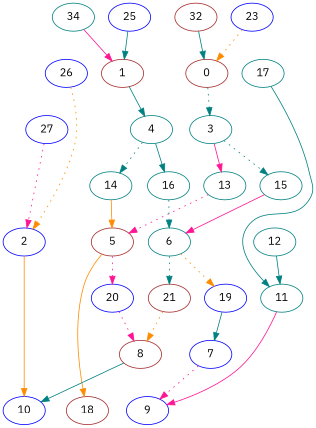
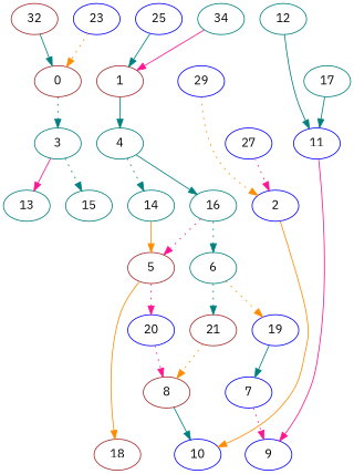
  digraph {
    fontname="IBM Plex Sans"
    node [color=blue fontname="IBM Plex Sans"]
    edge [color=teal fontname="IBM Plex Sans" style=solid weight=0]
    0 [color=brown]
    3 [color=teal]
    13 [color=teal]
    15 [color=teal]
    1 [color=brown]
    4 [color=teal]
    14 [color=teal]
    16 [color=teal]
    2
    10
    5 [color=brown]
    6 [color=teal]
    18 [color=brown]
    20
    8 [color=brown]
    19
    21 [color=brown]
    7
    9
-   11 [color=teal]
+   11
    12 [color=teal]
    17 [color=teal]
    n23 [color=brown label=32]
    23
    n25 [color=teal label=34]
    25
-   26
+   26 [label=29]
    27
    0 -> 3 [style=dotted]
    3 -> 13 [color=deeppink]
    3 -> 15 [style=dotted]
-   13 -> 5 [color=deeppink style=dotted]
-   15 -> 6 [color=deeppink]
+   16 -> 5 [color=deeppink style=dotted]
    1 -> 4
    4 -> 14 [style=dotted]
    4 -> 16
    14 -> 5 [color=darkorange]
    16 -> 6 [style=dotted]
    2 -> 10 [color=darkorange]
    5 -> 18 [color=darkorange]
    5 -> 20 [color=deeppink style=dotted weight=1]
    6 -> 19 [color=darkorange style=dotted]
    6 -> 21 [style=dotted]
    20 -> 8 [color=deeppink style=dotted]
    8 -> 10
    19 -> 7
    21 -> 8 [color=darkorange style=dotted]
    7 -> 9 [color=deeppink style=dotted]
    11 -> 9 [color=deeppink]
    12 -> 11
    17 -> 11
    n23 -> 0
    23 -> 0 [color=darkorange style=dotted]
    n25 -> 1 [color=deeppink]
    25 -> 1
    26 -> 2 [color=darkorange style=dotted]
    27 -> 2 [color=deeppink style=dotted]
  }
